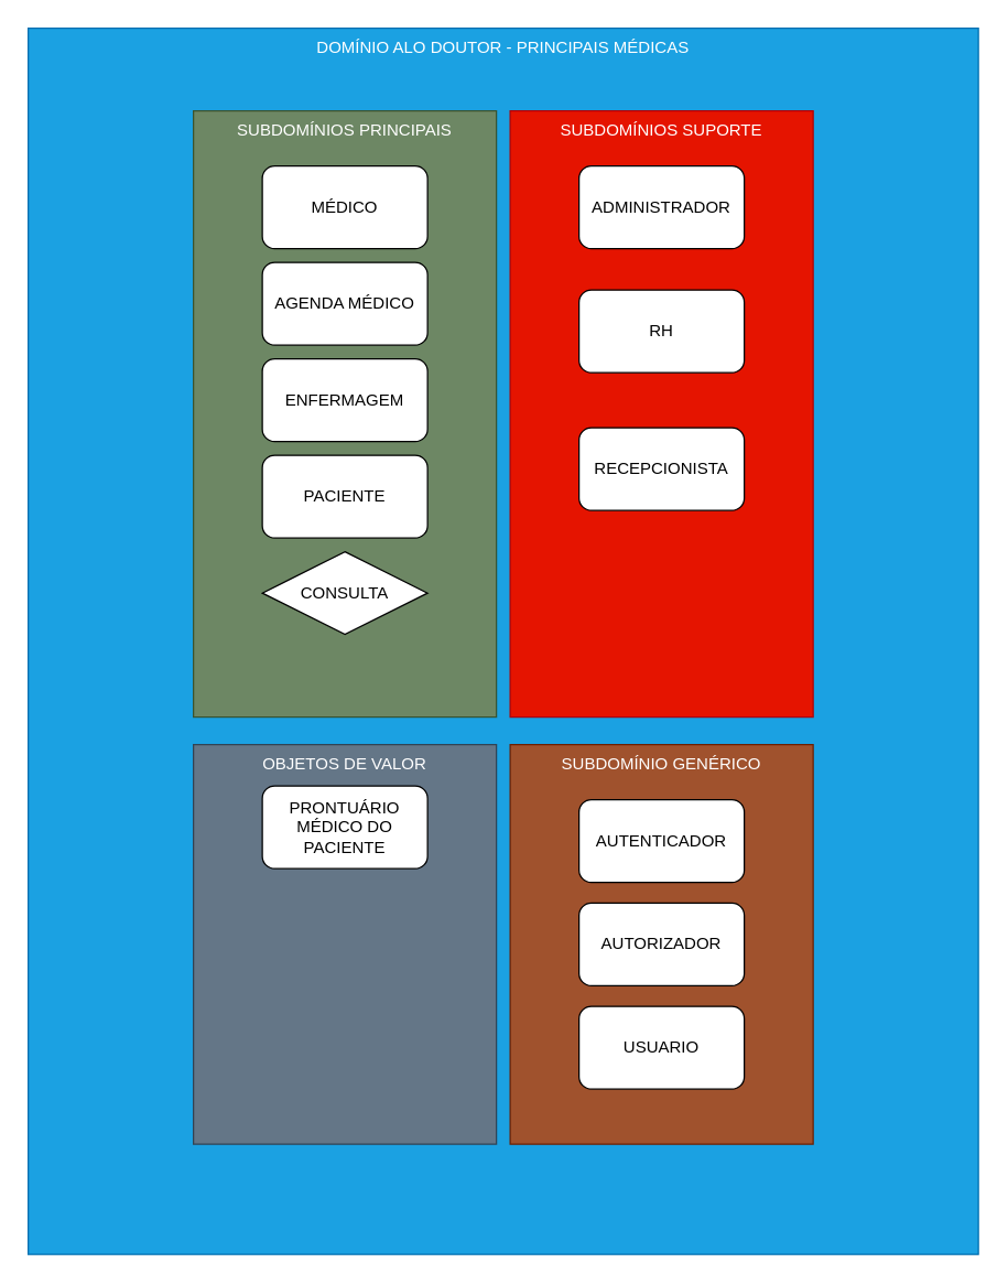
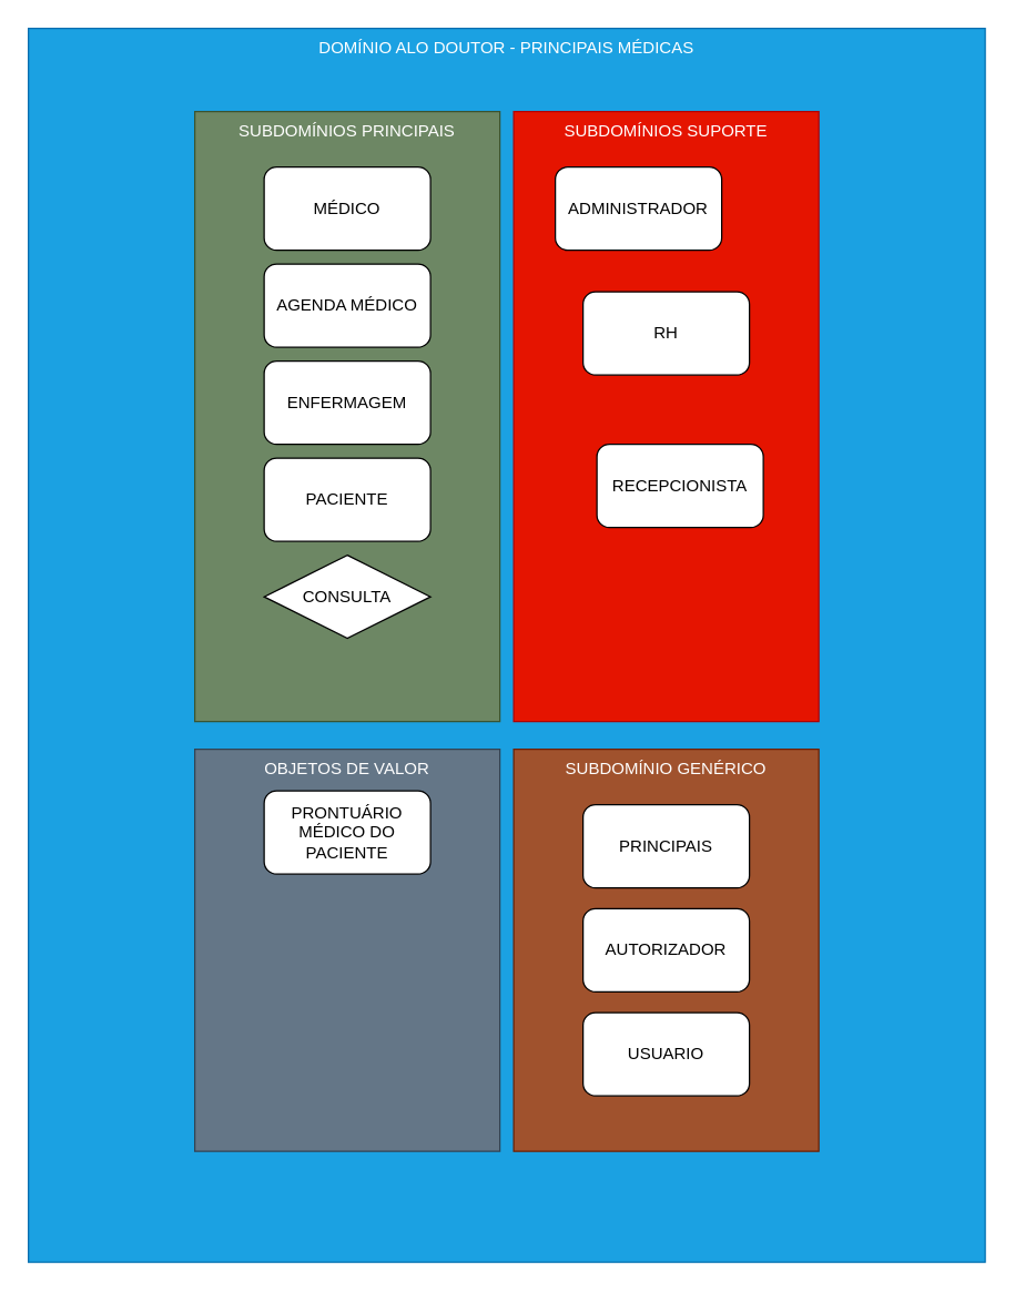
  <mxCell id="0" />
  <mxCell id="1" parent="0" />
  <mxCell id="2" value="DOMÍNIO ALO DOUTOR - PRINCIPAIS MÉDICAS" style="rounded=0;whiteSpace=wrap;html=1;verticalAlign=top;fillColor=#1ba1e2;strokeColor=#006EAF;fontColor=#ffffff;" vertex="1" parent="1"><mxGeometry x="20" y="20" width="690" height="890" as="geometry" /></mxCell>
  <mxCell id="3" value="OBJETOS DE VALOR" style="rounded=0;whiteSpace=wrap;html=1;verticalAlign=top;fillColor=#647687;fontColor=#ffffff;strokeColor=#314354;" vertex="1" parent="1"><mxGeometry x="140" y="540" width="220" height="290" as="geometry" /></mxCell>
  <mxCell id="4" value="SUBDOMÍNIOS SUPORTE" style="rounded=0;whiteSpace=wrap;html=1;verticalAlign=top;fillColor=#e51400;strokeColor=#B20000;fontColor=#ffffff;" vertex="1" parent="1"><mxGeometry x="370" y="80" width="220" height="440" as="geometry" /></mxCell>
  <mxCell id="5" value="SUBDOMÍNIOS PRINCIPAIS" style="rounded=0;whiteSpace=wrap;html=1;verticalAlign=top;fillColor=#6d8764;strokeColor=#3A5431;fontColor=#ffffff;" vertex="1" parent="1"><mxGeometry x="140" y="80" width="220" height="440" as="geometry" /></mxCell>
  <mxCell id="6" value="MÉDICO" style="rounded=1;whiteSpace=wrap;html=1;" vertex="1" parent="1"><mxGeometry x="190" y="120" width="120" height="60" as="geometry" /></mxCell>
  <mxCell id="7" value="PACIENTE" style="rounded=1;whiteSpace=wrap;html=1;" vertex="1" parent="1"><mxGeometry x="190" y="330" width="120" height="60" as="geometry" /></mxCell>
  <mxCell id="8" value="RH" style="rounded=1;whiteSpace=wrap;html=1;" vertex="1" parent="1"><mxGeometry x="420" y="210" width="120" height="60" as="geometry" /></mxCell>
- <mxCell id="9" value="RECEPCIONISTA" style="rounded=1;whiteSpace=wrap;html=1;" vertex="1" parent="1"><mxGeometry x="420" y="310" width="120" height="60" as="geometry" /></mxCell>
+ <mxCell id="9" value="RECEPCIONISTA" style="rounded=1;whiteSpace=wrap;html=1;" vertex="1" parent="1"><mxGeometry x="430" y="320" width="120" height="60" as="geometry" /></mxCell>
  <mxCell id="10" value="ENFERMAGEM" style="rounded=1;whiteSpace=wrap;html=1;" vertex="1" parent="1"><mxGeometry x="190" y="260" width="120" height="60" as="geometry" /></mxCell>
- <mxCell id="11" value="ADMINISTRADOR" style="rounded=1;whiteSpace=wrap;html=1;" vertex="1" parent="1"><mxGeometry x="420" y="120" width="120" height="60" as="geometry" /></mxCell>
+ <mxCell id="11" value="ADMINISTRADOR" style="rounded=1;whiteSpace=wrap;html=1;" vertex="1" parent="1"><mxGeometry x="400" y="120" width="120" height="60" as="geometry" /></mxCell>
  <mxCell id="12" value="AGENDA MÉDICO" style="rounded=1;whiteSpace=wrap;html=1;" vertex="1" parent="1"><mxGeometry x="190" y="190" width="120" height="60" as="geometry" /></mxCell>
  <mxCell id="13" value="CONSULTA" style="rhombus;whiteSpace=wrap;html=1;" vertex="1" parent="1"><mxGeometry x="190" y="400" width="120" height="60" as="geometry" /></mxCell>
  <mxCell id="14" value="PRONTUÁRIO MÉDICO DO PACIENTE" style="rounded=1;whiteSpace=wrap;html=1;" vertex="1" parent="1"><mxGeometry x="190" y="570" width="120" height="60" as="geometry" /></mxCell>
  <mxCell id="15" value="SUBDOMÍNIO GENÉRICO" style="rounded=0;whiteSpace=wrap;html=1;verticalAlign=top;fillColor=#a0522d;fontColor=#ffffff;strokeColor=#6D1F00;" vertex="1" parent="1"><mxGeometry x="370" y="540" width="220" height="290" as="geometry" /></mxCell>
- <mxCell id="16" value="AUTENTICADOR" style="rounded=1;whiteSpace=wrap;html=1;" vertex="1" parent="1"><mxGeometry x="420" y="580" width="120" height="60" as="geometry" /></mxCell>
+ <mxCell id="16" value="PRINCIPAIS" style="rounded=1;whiteSpace=wrap;html=1;" vertex="1" parent="1"><mxGeometry x="420" y="580" width="120" height="60" as="geometry" /></mxCell>
  <mxCell id="17" value="AUTORIZADOR" style="rounded=1;whiteSpace=wrap;html=1;" vertex="1" parent="1"><mxGeometry x="420" y="655" width="120" height="60" as="geometry" /></mxCell>
  <mxCell id="18" value="USUARIO" style="rounded=1;whiteSpace=wrap;html=1;" vertex="1" parent="1"><mxGeometry x="420" y="730" width="120" height="60" as="geometry" /></mxCell>
